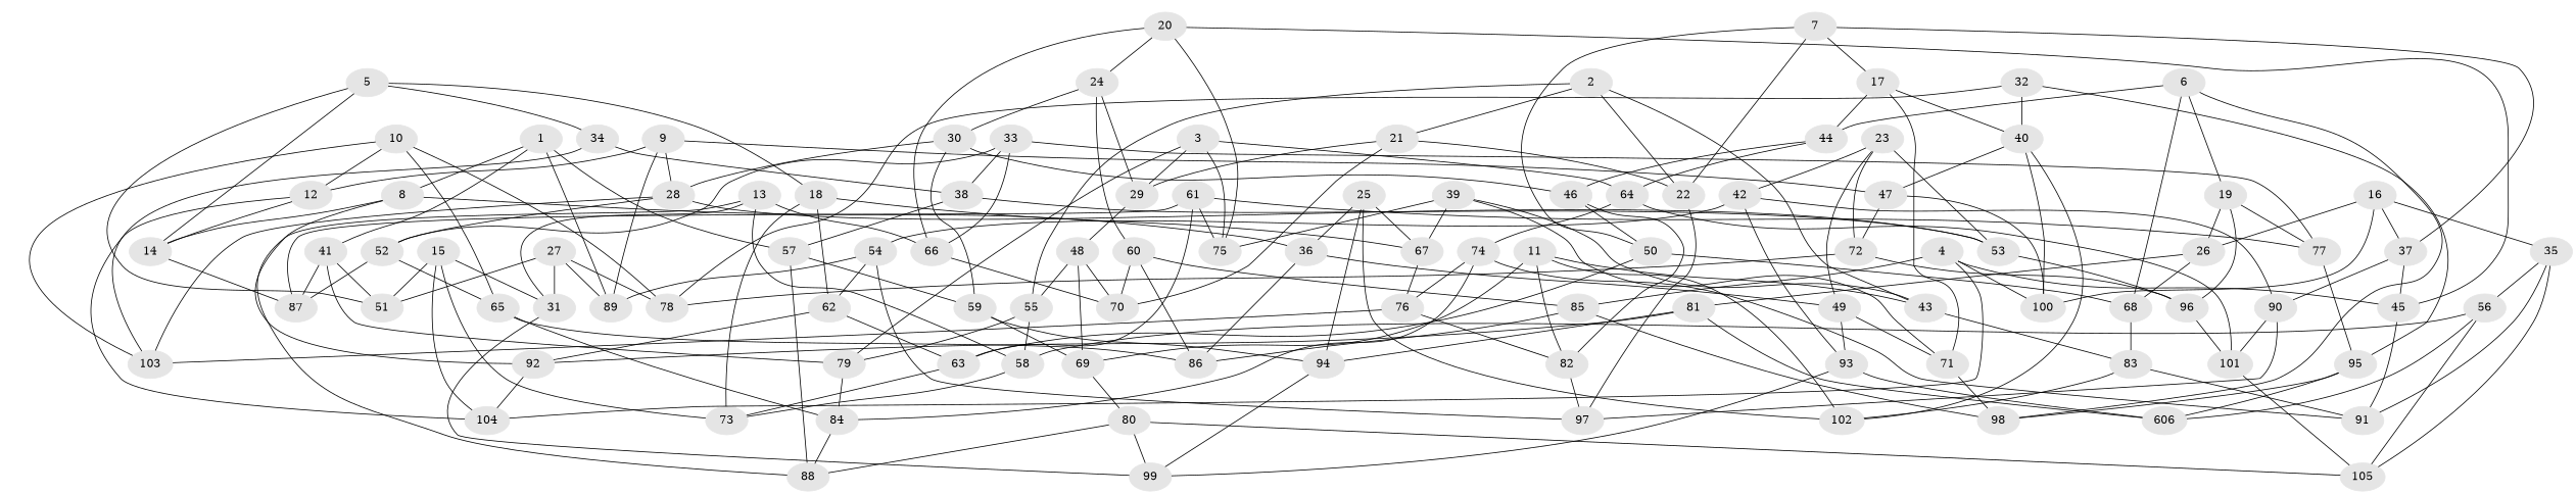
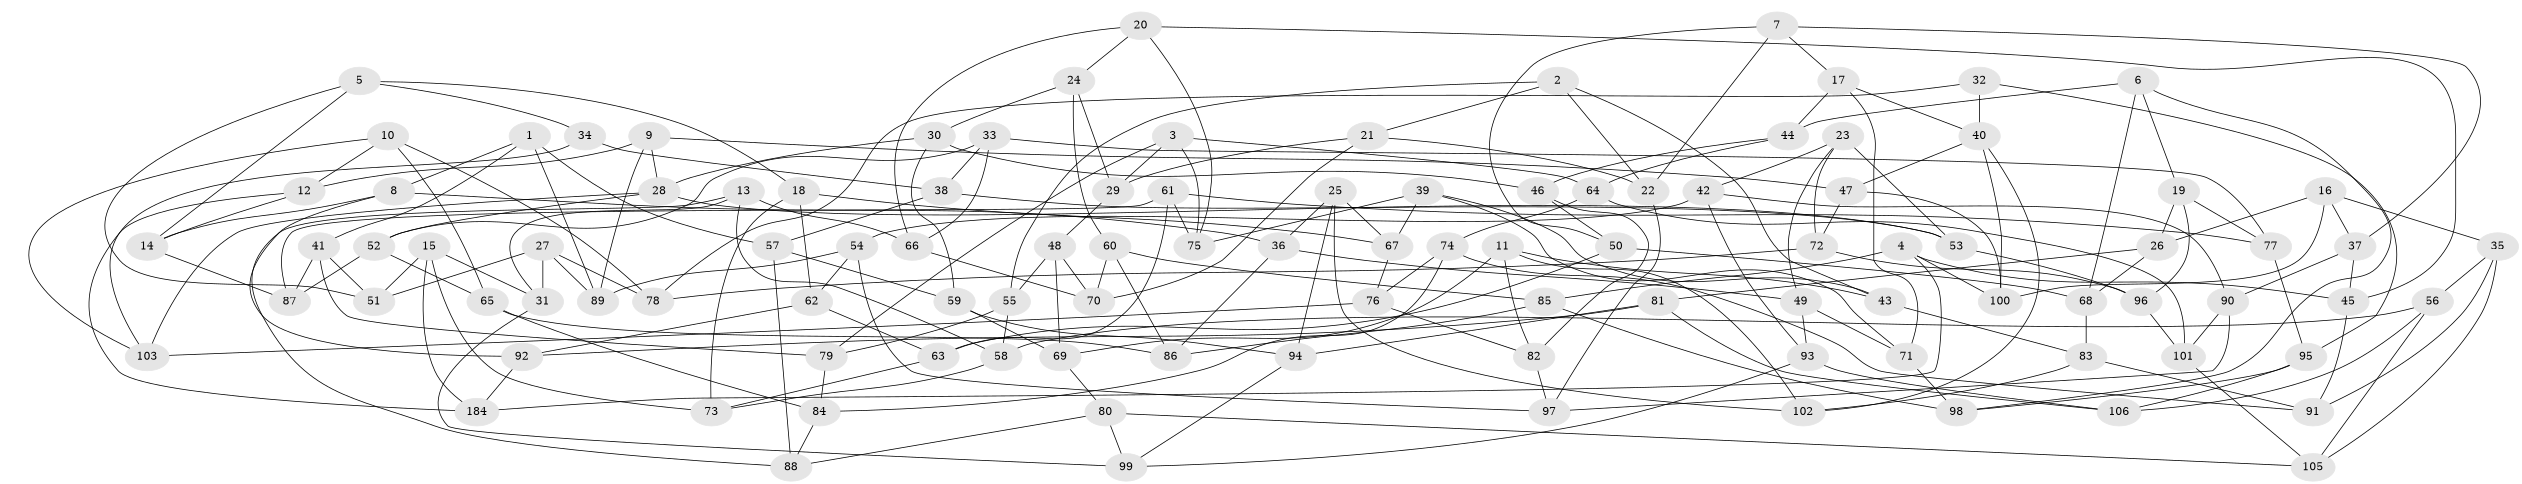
  graph {
    node [color=gray90 style=filled]
    1
    8
    41
    57
    89
    14
    36
    92
    79
    51
    87
    88
    59
    2
    21
    22
    43
    55
    29
    70
    97
    83
    58
    3
    64
    75
    48
    74
    101
    84
    4
    45
    85
    100
-   104
+   104 [label=184]
    91
    98
    86
    5
    18
    34
    73
    62
    67
    103
    38
    6
    19
    44
    68
    26
    77
    96
    46
    7
    17
    37
    50
    71
    40
    90
    63
    49
    9
    12
    28
    47
    53
    52
    72
    10
    65
    78
    11
    69
    82
    102
    80
    13
    31
    66
    99
    15
    16
    35
    81
    56
    105
    32
    95
    76
    20
    24
    30
    60
    23
    42
    54
    93
    25
    94
-   106 [label=606]
+   106
    27
    33
    39
    61
    1 -- 8
    1 -- 41
    1 -- 57
    1 -- 89
    8 -- 14
    8 -- 36
    8 -- 92
    41 -- 79
    41 -- 51
    41 -- 87
    57 -- 88
    57 -- 59
    14 -- 87
    36 -- 86
    36 -- 49
    92 -- 104
    79 -- 84
    59 -- 69
    59 -- 94
    2 -- 21
    2 -- 22
    2 -- 43
    2 -- 55
    21 -- 22
    21 -- 29
    21 -- 70
    22 -- 97
    43 -- 83
    55 -- 79
    55 -- 58
    29 -- 48
    83 -- 91
    83 -- 102
    58 -- 73
    3 -- 79
    3 -- 29
    3 -- 64
    3 -- 75
    64 -- 74
    64 -- 101
    48 -- 55
    48 -- 70
    48 -- 69
    74 -- 84
    74 -- 91
    74 -- 76
    101 -- 105
    84 -- 88
    4 -- 45
    4 -- 85
    4 -- 100
    4 -- 104
    45 -- 91
    85 -- 98
    85 -- 86
    5 -- 14
    5 -- 51
    5 -- 18
    5 -- 34
    18 -- 73
    18 -- 62
    18 -- 67
    34 -- 103
    34 -- 38
    62 -- 92
    62 -- 63
    67 -- 76
    38 -- 57
    38 -- 53
    6 -- 98
    6 -- 19
    6 -- 44
    6 -- 68
    19 -- 26
    19 -- 77
    19 -- 96
    44 -- 64
    44 -- 46
    68 -- 83
    26 -- 68
    26 -- 81
    77 -- 95
    96 -- 101
    46 -- 50
    46 -- 82
    7 -- 22
    7 -- 17
    7 -- 37
    7 -- 50
    17 -- 44
    17 -- 71
    17 -- 40
    37 -- 45
    37 -- 90
    50 -- 68
    50 -- 63
    71 -- 98
    40 -- 100
    40 -- 47
    40 -- 102
    90 -- 97
    90 -- 101
    63 -- 73
    49 -- 71
    49 -- 93
    9 -- 89
    9 -- 12
    9 -- 28
    9 -- 47
    12 -- 14
    12 -- 104
    28 -- 103
    28 -- 53
    28 -- 52
    47 -- 100
    47 -- 72
    53 -- 96
    52 -- 87
    52 -- 65
    72 -- 96
    72 -- 78
    10 -- 103
    10 -- 12
    10 -- 65
    10 -- 78
    65 -- 84
    65 -- 86
    11 -- 43
    11 -- 69
    11 -- 82
    11 -- 102
    69 -- 80
    82 -- 97
    80 -- 88
    80 -- 99
    80 -- 105
    13 -- 88
    13 -- 58
    13 -- 31
    13 -- 66
    31 -- 99
    66 -- 70
    15 -- 51
    15 -- 104
    15 -- 73
    15 -- 31
    16 -- 100
    16 -- 26
    16 -- 37
    16 -- 35
    35 -- 91
    35 -- 56
    35 -- 105
    81 -- 92
    81 -- 94
    81 -- 106
    56 -- 58
    56 -- 105
    56 -- 106
    32 -- 40
    32 -- 78
    32 -- 95
    95 -- 98
    95 -- 106
    76 -- 103
    76 -- 82
    20 -- 75
    20 -- 45
    20 -- 66
    20 -- 24
    24 -- 29
    24 -- 30
    24 -- 60
    30 -- 59
    30 -- 46
    30 -- 28
    60 -- 70
    60 -- 85
    60 -- 86
    23 -- 49
    23 -- 53
    23 -- 72
    23 -- 42
    42 -- 90
    42 -- 54
    42 -- 93
    54 -- 89
    54 -- 97
    54 -- 62
    93 -- 99
    93 -- 106
    25 -- 36
    25 -- 67
    25 -- 102
    25 -- 94
    94 -- 99
    27 -- 89
    27 -- 51
    27 -- 78
    27 -- 31
    33 -- 38
    33 -- 77
    33 -- 52
    33 -- 66
    39 -- 43
    39 -- 75
    39 -- 67
    39 -- 71
    61 -- 87
    61 -- 75
    61 -- 77
    61 -- 63
  }
